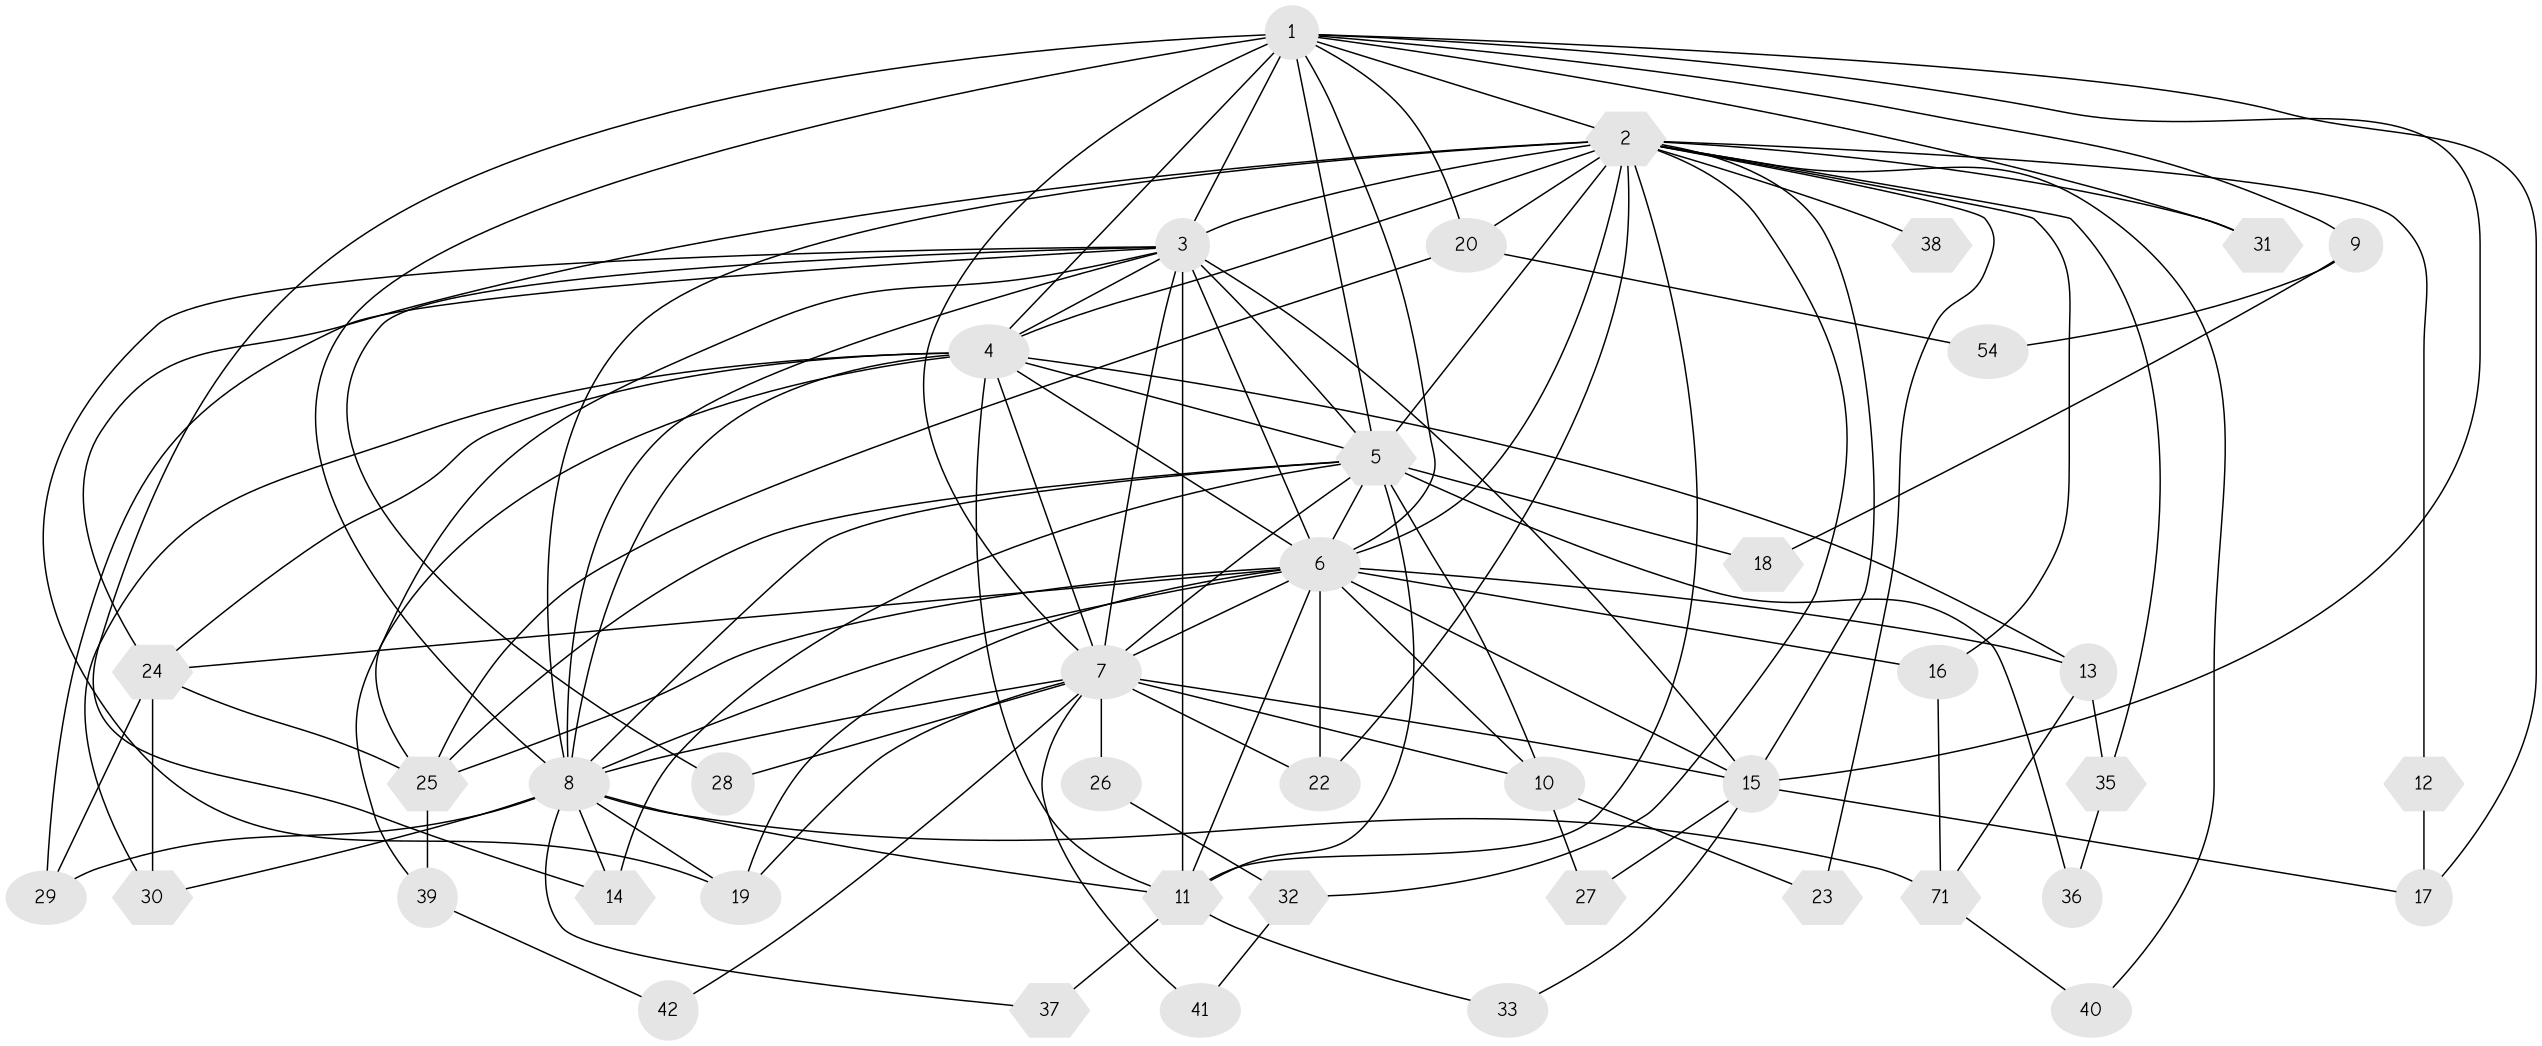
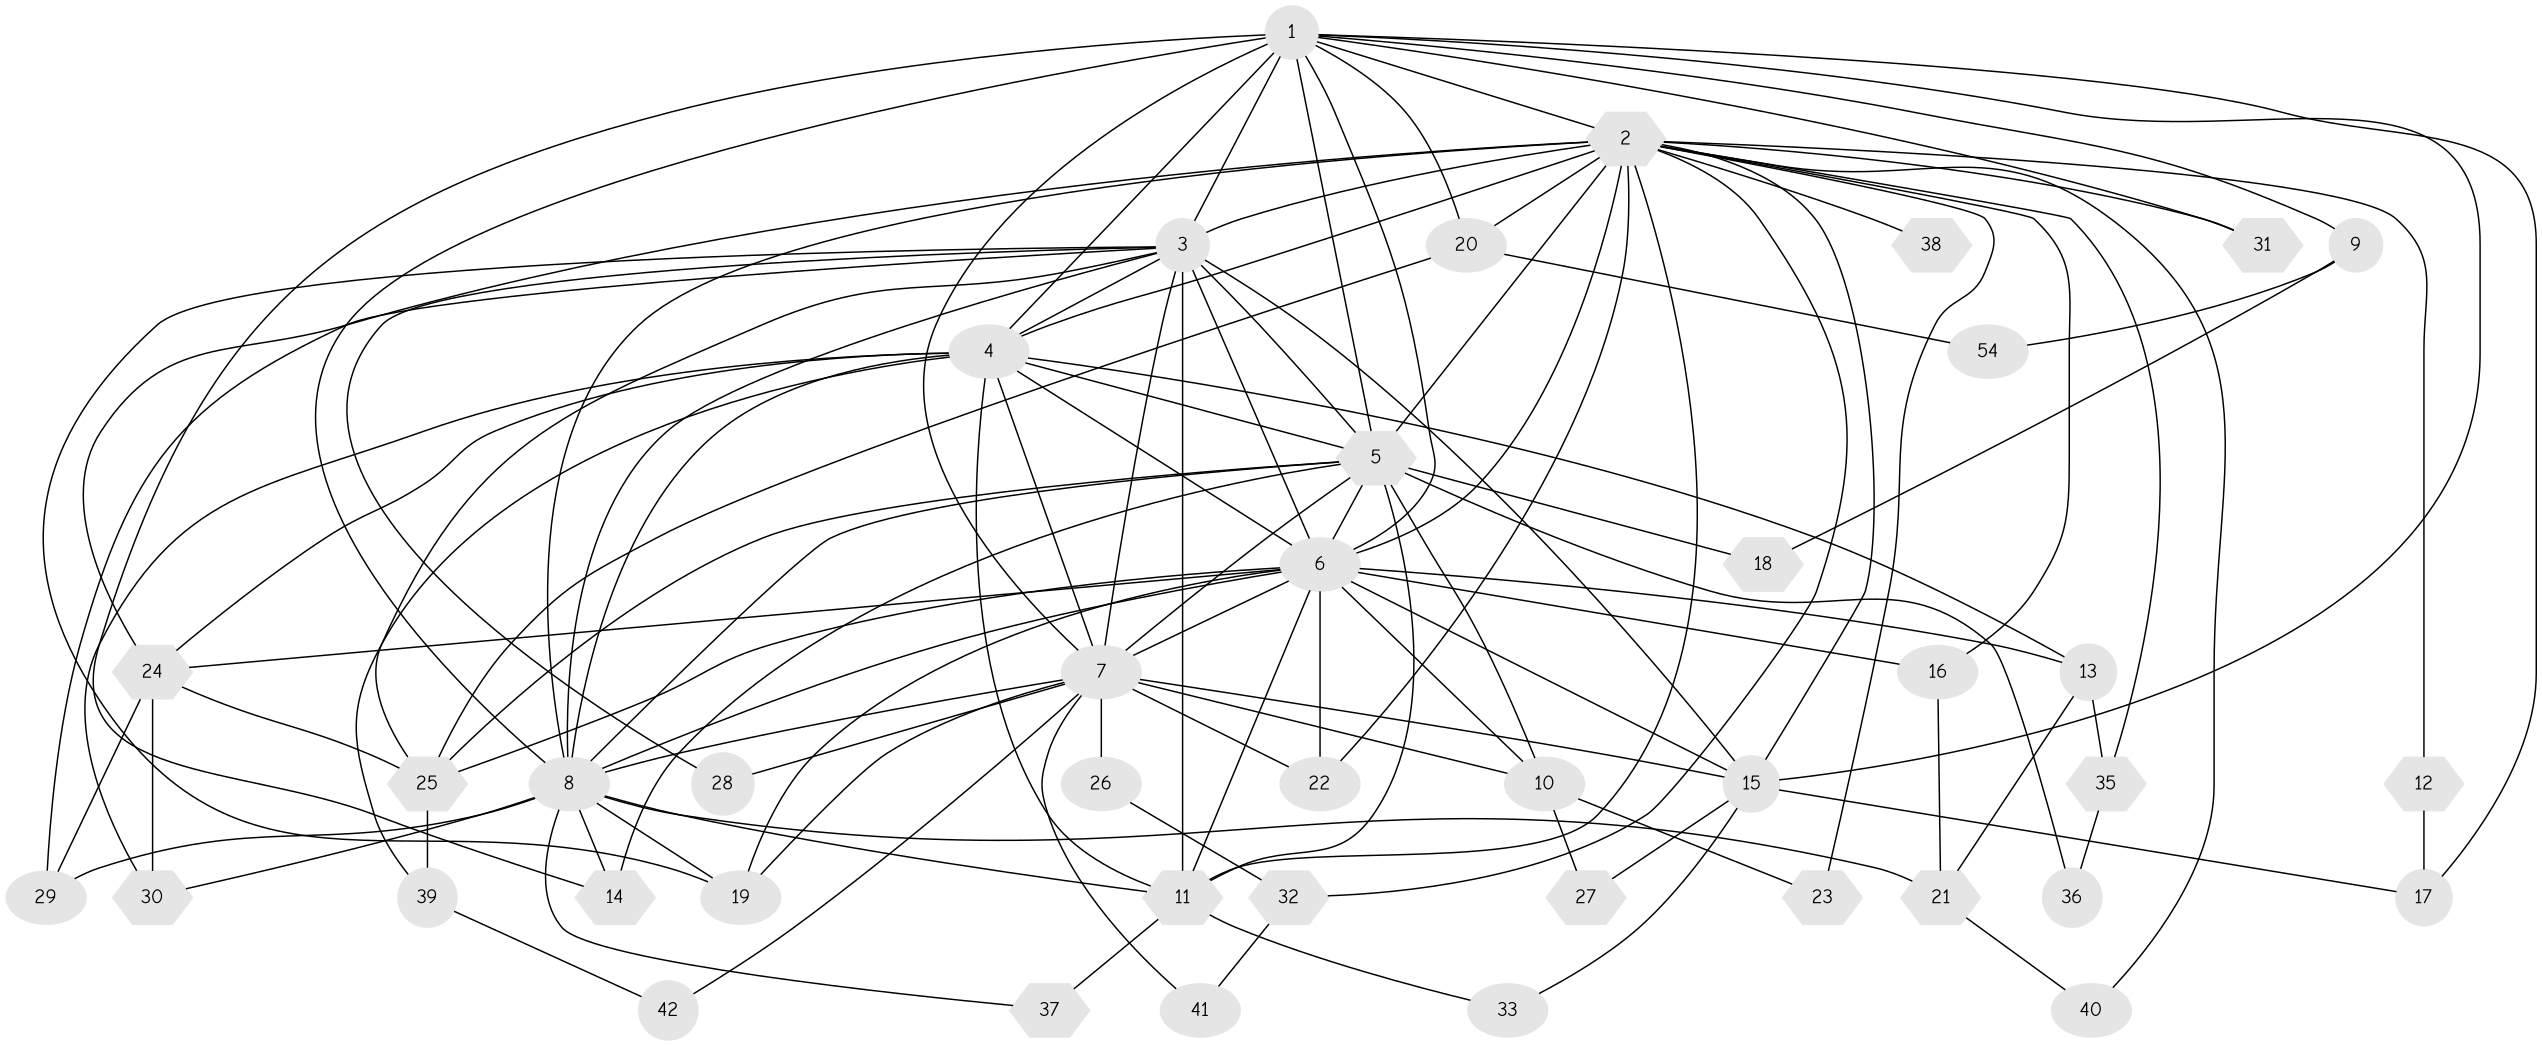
  graph {
    fontname="Comic Neue"
    node [color=gray90 fontname="Comic Neue" shape=hexagon style=filled]
    edge [fontname="Comic Neue" weight=1.0]
    1 [shape=circle]
    2
    3 [shape=circle]
    4 [shape=ellipse]
    5
    6 [shape=ellipse]
    7 [shape=ellipse]
    8 [shape=ellipse]
    9 [shape=circle]
    14
    15 [shape=circle]
    17 [shape=circle]
    20 [shape=ellipse]
    31
    11
    12
    16 [shape=ellipse]
    23
    24
    32
    35
    38
    40 [shape=ellipse]
    22 [shape=ellipse]
    19 [shape=ellipse]
    25
    28 [shape=circle]
    29 [shape=ellipse]
    13 [shape=circle]
    30
    39 [shape=circle]
    10 [shape=ellipse]
    18
    36 [shape=circle]
    26 [shape=ellipse]
    41 [shape=ellipse]
    42 [shape=circle]
-   21 [label=71]
+   21
    37
    n40 [label=54 shape=ellipse]
    27
    33 [shape=ellipse]
    1 -- 2
    1 -- 3 [weight=2.0]
    1 -- 4 [weight=3.0]
    1 -- 5
    1 -- 6
    1 -- 7
    1 -- 8
    1 -- 9
    1 -- 14
    1 -- 15
    1 -- 17
    1 -- 20
    1 -- 31
    2 -- 3 [weight=2.0]
    2 -- 4 [weight=3.0]
    2 -- 5 [weight=2.0]
    2 -- 6 [weight=2.0]
    2 -- 8
    2 -- 15
    2 -- 20
    2 -- 31
    2 -- 11
    2 -- 12
    2 -- 16 [weight=2.0]
    2 -- 23
    2 -- 24 [weight=2.0]
    2 -- 32
    2 -- 35
    2 -- 38
    2 -- 40
    2 -- 22
    3 -- 4 [weight=4.0]
    3 -- 5 [weight=2.0]
    3 -- 6 [weight=2.0]
    3 -- 7 [weight=2.0]
    3 -- 8 [weight=3.0]
    3 -- 15 [weight=2.0]
    3 -- 11 [weight=8.0]
    3 -- 19
    3 -- 25
    3 -- 28
    3 -- 29
    4 -- 5 [weight=2.0]
    4 -- 6 [weight=3.0]
    4 -- 7 [weight=3.0]
    4 -- 8 [weight=2.0]
    4 -- 11
    4 -- 24 [weight=6.0]
    4 -- 13
    4 -- 30
    4 -- 39
    5 -- 6
    5 -- 7
    5 -- 8 [weight=2.0]
    5 -- 14
    5 -- 11
    5 -- 25
    5 -- 10
    5 -- 18
    5 -- 36
    6 -- 7
    6 -- 8
    6 -- 15 [weight=5.0]
    6 -- 11
    6 -- 16
    6 -- 24
    6 -- 22 [weight=2.0]
    6 -- 19
    6 -- 25
    6 -- 13 [weight=2.0]
    6 -- 10 [weight=2.0]
    7 -- 8
    7 -- 15
    7 -- 22
    7 -- 19
    7 -- 28
    7 -- 10
    7 -- 26
    7 -- 41
    7 -- 42
    8 -- 14 [weight=2.0]
    8 -- 11
    8 -- 19
    8 -- 29
    8 -- 30
    8 -- 21
    8 -- 37
    9 -- 18
    9 -- n40
    15 -- 17
    15 -- 27
    15 -- 33
    20 -- 25
    20 -- n40
    11 -- 37
    11 -- 33
    12 -- 17 [weight=2.0]
    16 -- 21
    24 -- 25
    24 -- 29
    24 -- 30
    32 -- 41
    35 -- 36
    25 -- 39
    13 -- 35
    13 -- 21
    39 -- 42
    10 -- 23
    10 -- 27
    26 -- 32
    21 -- 40
  }
